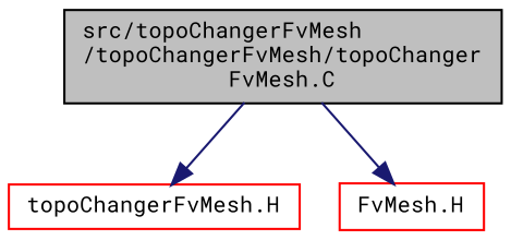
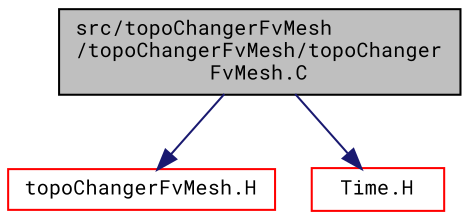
  digraph {
    fontname="Roboto Mono"
    node [color=red fontname="Roboto Mono" fontsize=10 shape=record]
    edge [color=midnightblue fontname="Roboto Mono" fontsize=10 labelfontname=Helvetica labelfontsize=10 style=solid]
    n1 [color=black fillcolor=grey75 fontcolor=black height=0.2 label="src/topoChangerFvMesh\l/topoChangerFvMesh/topoChanger\lFvMesh.C" style=filled width=0.4]
    n2 [height=0.2 label="topoChangerFvMesh.H" width=0.4]
-   n3 [height=0.2 label="FvMesh.H" width=0.4]
+   n3 [height=0.2 label="Time.H" width=0.4]
    n1 -> n2
    n1 -> n3
  }
